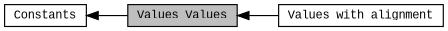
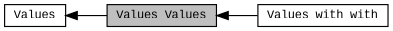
  digraph {
    fontname="Liberation Mono"
    rankdir=LR
    node [color=black fontname="Liberation Mono" fontsize=10 shape=box]
    edge [dir=back fontname="Liberation Mono" fontsize=10 labelfontname=Helvetica labelfontsize=10 shape=plaintext style=solid]
-   n1 [height=0.2 label=Constants width=0.4]
+   n1 [height=0.2 label=Values width=0.4]
    n2 [fillcolor=grey75 fontcolor=black height=0.2 label="Values Values" style=filled width=0.4]
-   n3 [height=0.2 label="Values with alignment" width=0.4]
+   n3 [height=0.2 label="Values with with" width=0.4]
    n1 -> n2
    n2 -> n3
  }
